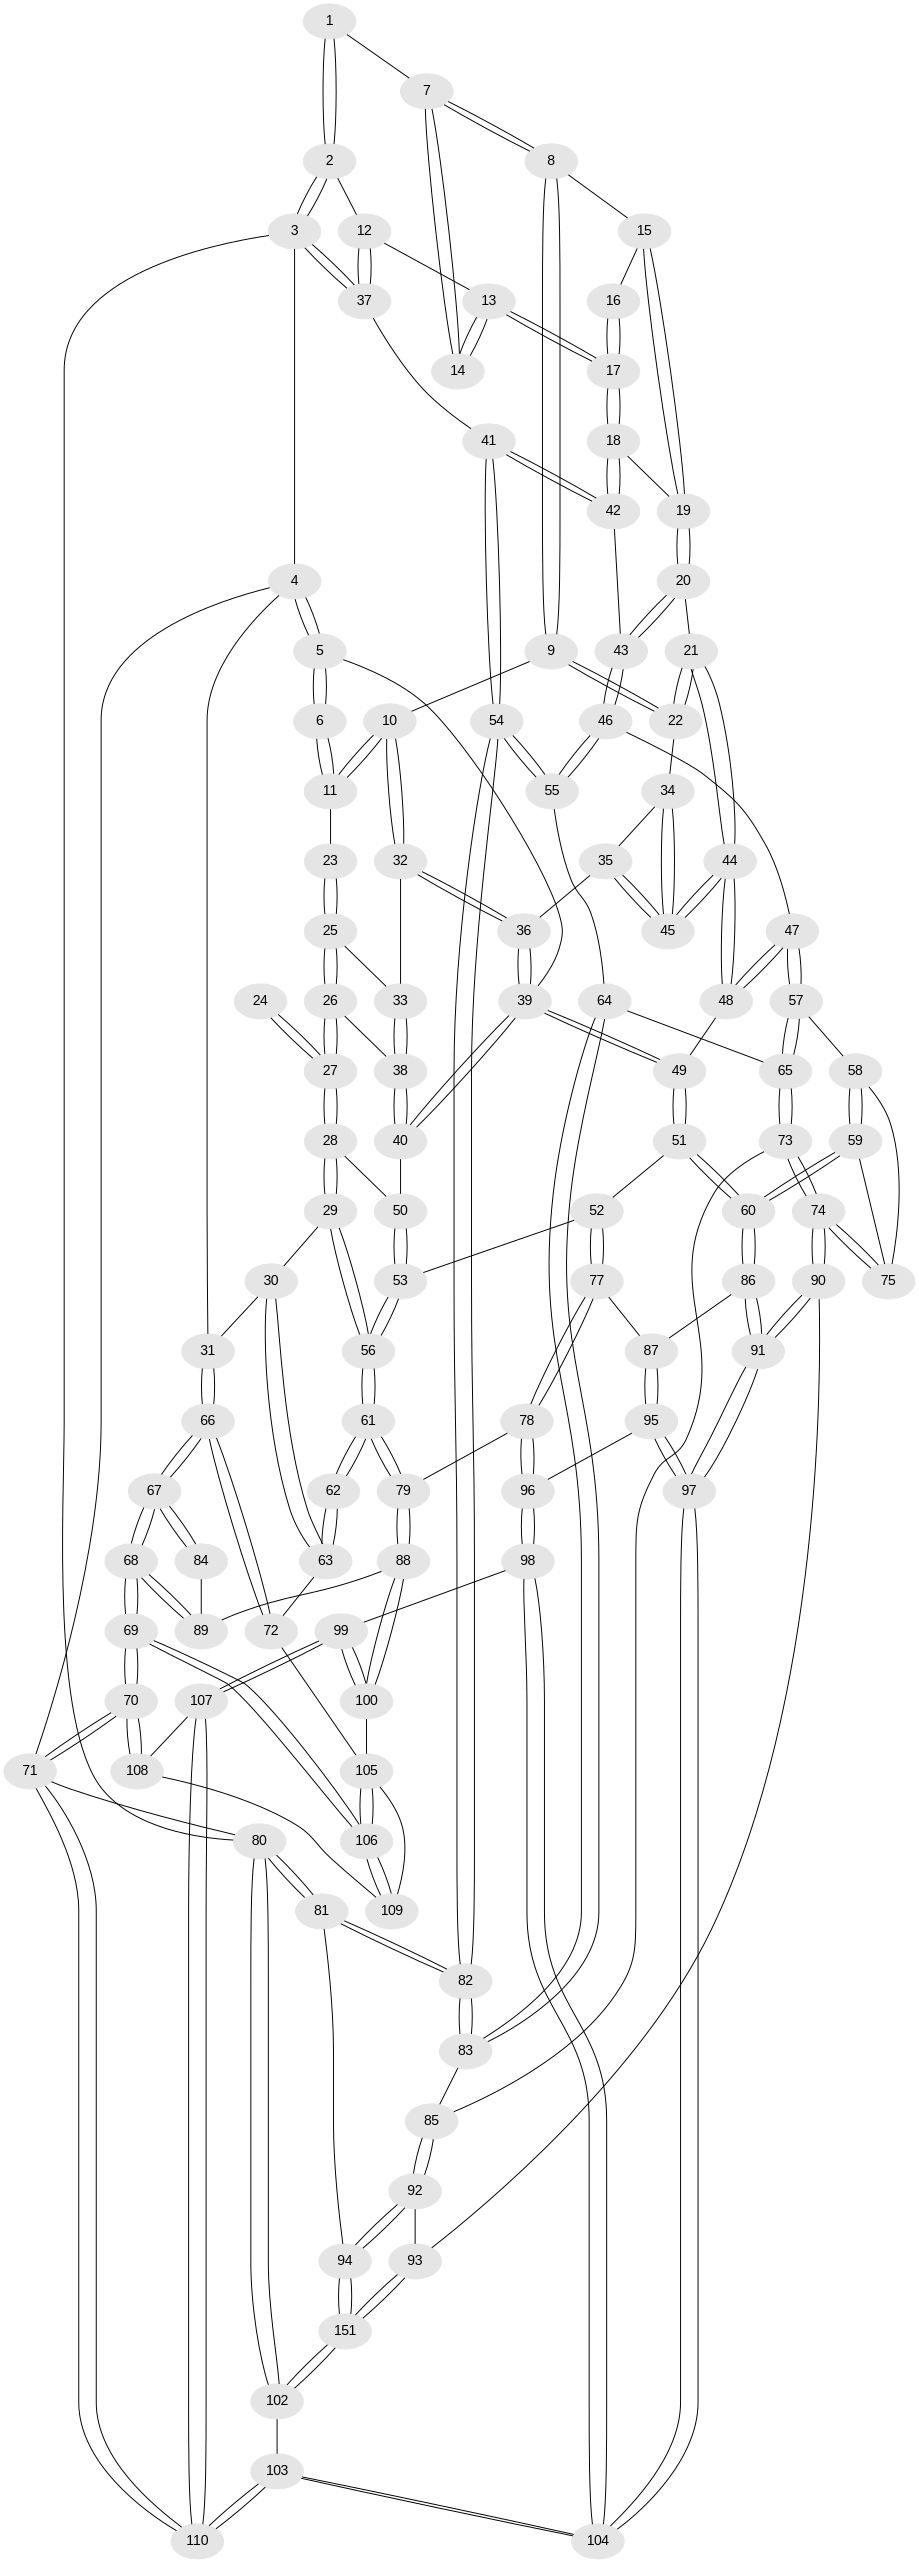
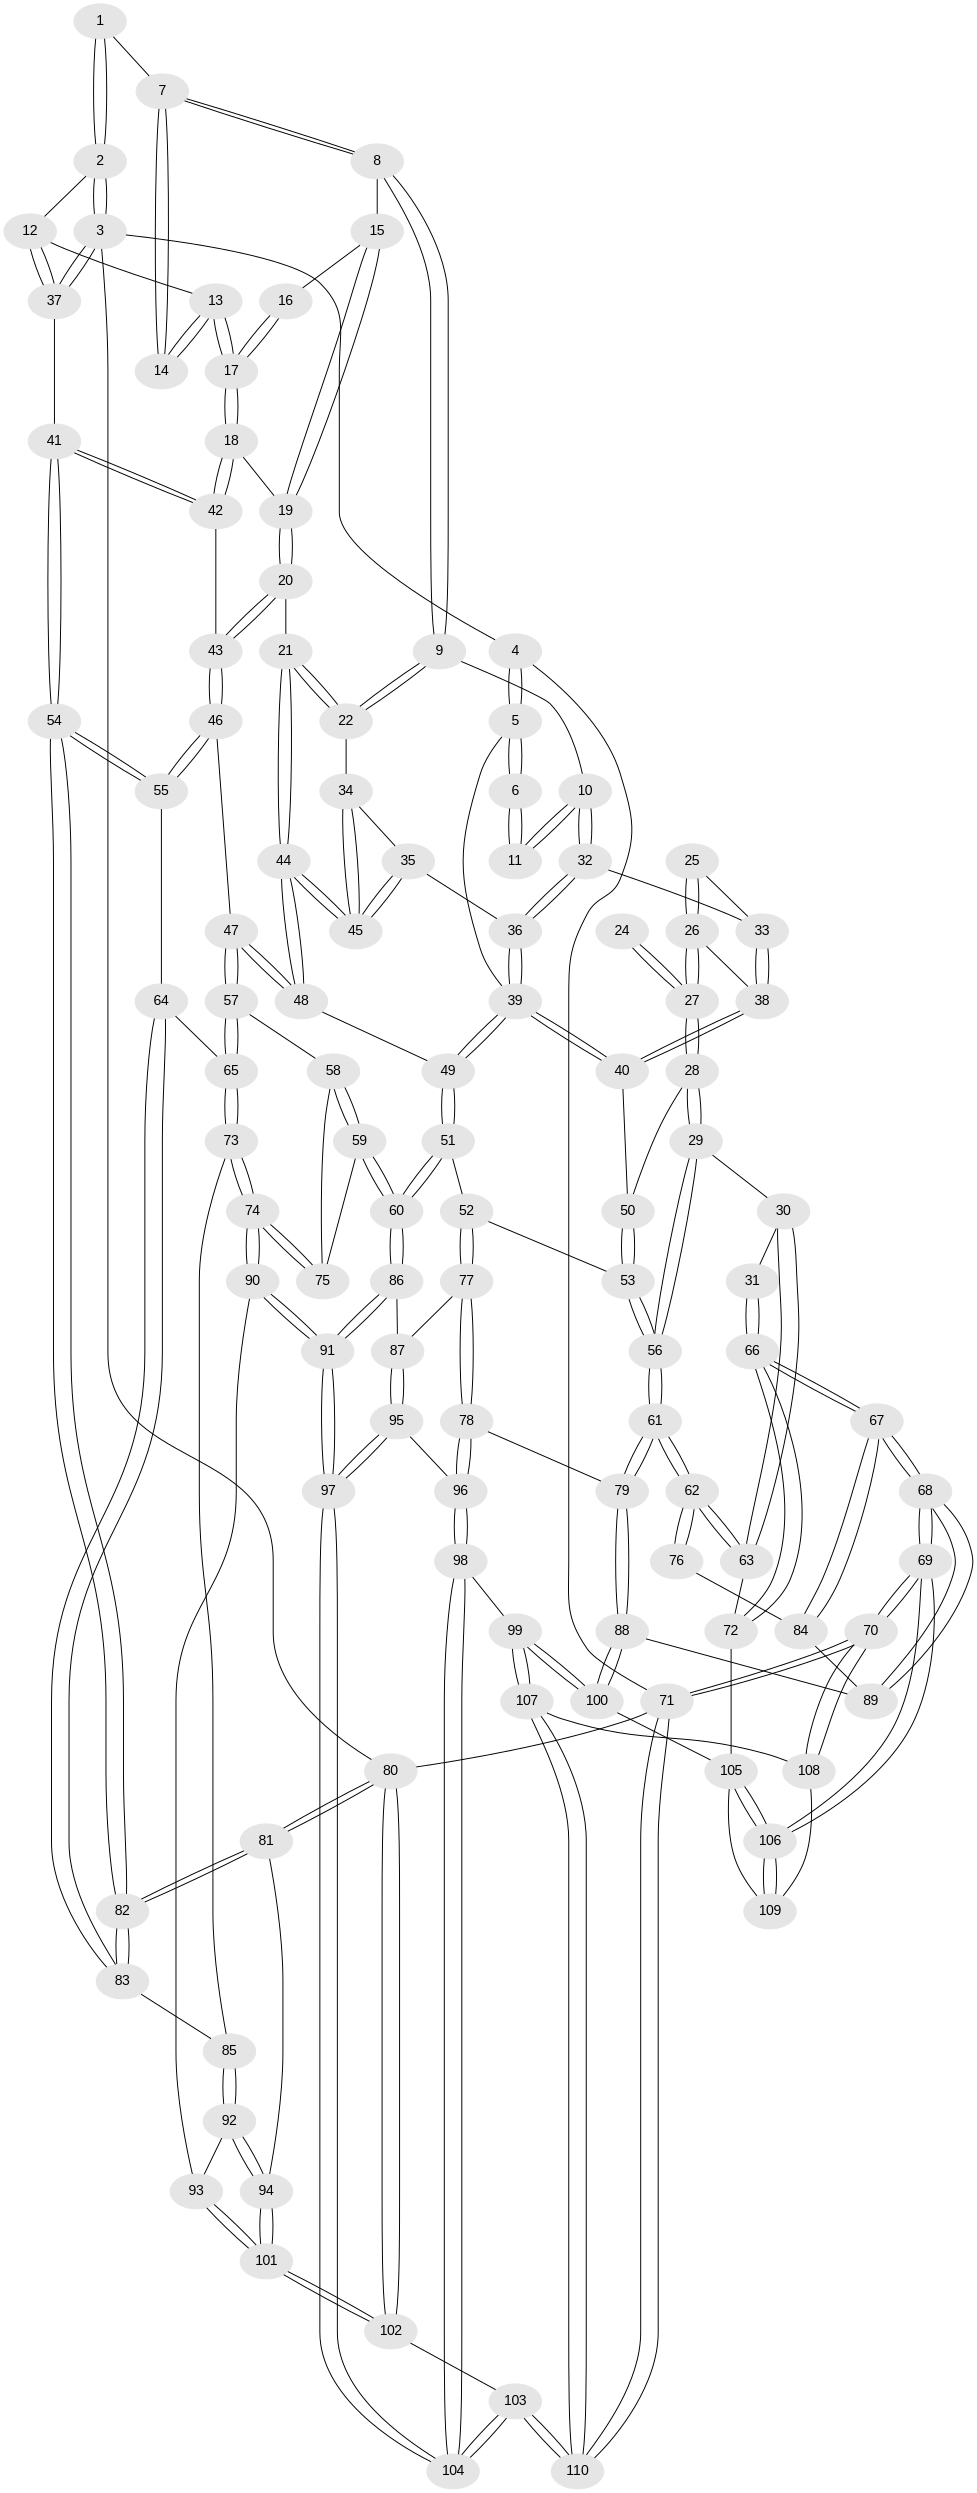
  graph {
    fontname="Liberation Sans"
    node [color=gray90 fontname="Liberation Sans" style=filled]
    edge [fontname="Liberation Sans"]
    1
    2
    7
    3
    12
    8
    14
    4
    37
    80
    13
    5
    31
    71
    41
    81
    102
    6
    39
    66
    110
    11
    24
    27
-   23
    9
    15
    10
    22
    16
    19
    32
    34
    33
    36
    25
    17
    18
    20
    42
    43
    21
    44
    46
    45
    48
    35
    26
    28
    38
    40
    29
    50
    30
    56
    53
    63
    61
    72
    67
    49
    54
    51
    55
    82
    47
    57
    64
    58
    65
    52
    60
    77
    86
    78
    87
    83
    62
    79
    59
    75
    73
    91
+   76
    88
    84
    105
    85
    74
    68
    69
    89
    70
    106
    108
    109
    90
    92
    93
    96
    95
    98
    100
    94
    103
-   101 [label=151]
+   101
    97
    104
    99
    107
    1 -- 2
    1 -- 2
    1 -- 7
    2 -- 3
    2 -- 3
    2 -- 12
    7 -- 8
    7 -- 8
    7 -- 14
    7 -- 14
    3 -- 4
    3 -- 37
    3 -- 37
    3 -- 80
    12 -- 37
    12 -- 37
    12 -- 13
    8 -- 9
    8 -- 9
    8 -- 15
    4 -- 5
    4 -- 5
-   4 -- 31
    4 -- 71
    37 -- 41
    80 -- 81
    80 -- 81
    80 -- 102
    80 -- 102
    13 -- 14
    13 -- 14
    13 -- 17
    13 -- 17
    5 -- 6
    5 -- 6
    5 -- 39
    31 -- 66
    31 -- 66
    71 -- 80
    71 -- 110
    71 -- 110
    41 -- 42
    41 -- 42
    41 -- 54
    41 -- 54
    81 -- 82
    81 -- 82
    81 -- 94
    102 -- 103
    6 -- 11
    6 -- 11
    39 -- 40
    39 -- 40
    39 -- 49
    39 -- 49
    66 -- 72
    66 -- 72
    66 -- 67
    66 -- 67
-   11 -- 23
    24 -- 27
    24 -- 27
    27 -- 28
    27 -- 28
-   23 -- 25
-   23 -- 25
    9 -- 10
    9 -- 22
    9 -- 22
    15 -- 16
    15 -- 19
    15 -- 19
    10 -- 11
    10 -- 11
    10 -- 32
    10 -- 32
    22 -- 34
    16 -- 17
    16 -- 17
    19 -- 20
    19 -- 20
    32 -- 33
    32 -- 36
    32 -- 36
    34 -- 45
    34 -- 45
    34 -- 35
    33 -- 38
    33 -- 38
    36 -- 39
    36 -- 39
    25 -- 33
    25 -- 26
    25 -- 26
    17 -- 18
    17 -- 18
    18 -- 19
    18 -- 42
    18 -- 42
    20 -- 43
    20 -- 43
    20 -- 21
    42 -- 43
    43 -- 46
    43 -- 46
    21 -- 22
    21 -- 22
    21 -- 44
    21 -- 44
    44 -- 45
    44 -- 45
    44 -- 48
    44 -- 48
    46 -- 55
    46 -- 55
    46 -- 47
    48 -- 49
    35 -- 36
    35 -- 45
    35 -- 45
    26 -- 27
    26 -- 27
    26 -- 38
    28 -- 29
    28 -- 29
    28 -- 50
    38 -- 40
    38 -- 40
    40 -- 50
    29 -- 30
    29 -- 56
    29 -- 56
    50 -- 53
    50 -- 53
    30 -- 31
    30 -- 63
    30 -- 63
    56 -- 61
    56 -- 61
    53 -- 56
    53 -- 56
    63 -- 72
    61 -- 62
    61 -- 62
    61 -- 79
    61 -- 79
    72 -- 105
    67 -- 84
    67 -- 84
    67 -- 68
    67 -- 68
    49 -- 51
    49 -- 51
    54 -- 55
    54 -- 55
    54 -- 82
    54 -- 82
    51 -- 52
    51 -- 60
    51 -- 60
    55 -- 64
    82 -- 83
    82 -- 83
    47 -- 48
    47 -- 48
    47 -- 57
    47 -- 57
    57 -- 58
    57 -- 65
    57 -- 65
    64 -- 65
    64 -- 83
    64 -- 83
    58 -- 59
    58 -- 59
    58 -- 75
    65 -- 73
    65 -- 73
    52 -- 53
    52 -- 77
    52 -- 77
    60 -- 86
    60 -- 86
    77 -- 78
    77 -- 78
    77 -- 87
    86 -- 87
    86 -- 91
    86 -- 91
    78 -- 79
    78 -- 96
    78 -- 96
    87 -- 95
    87 -- 95
    83 -- 85
    62 -- 63
    62 -- 63
+   62 -- 76
+   62 -- 76
    79 -- 88
    79 -- 88
    59 -- 60
    59 -- 60
    59 -- 75
    73 -- 85
    73 -- 74
    73 -- 74
    91 -- 97
    91 -- 97
+   76 -- 84
    88 -- 89
    88 -- 100
    88 -- 100
    84 -- 89
    105 -- 106
    105 -- 106
    105 -- 109
    85 -- 92
    85 -- 92
    74 -- 75
    74 -- 75
    74 -- 90
    74 -- 90
    68 -- 69
    68 -- 69
    68 -- 89
    68 -- 89
    69 -- 70
    69 -- 70
    69 -- 106
    69 -- 106
    70 -- 71
    70 -- 71
    70 -- 108
    70 -- 108
    106 -- 109
    106 -- 109
    108 -- 109
    90 -- 91
    90 -- 91
    90 -- 93
    92 -- 93
    92 -- 94
    92 -- 94
    93 -- 101
    93 -- 101
    96 -- 98
    96 -- 98
    95 -- 96
    95 -- 97
    95 -- 97
    98 -- 104
    98 -- 104
    98 -- 99
    100 -- 105
    94 -- 101
    94 -- 101
    103 -- 110
    103 -- 110
    103 -- 104
    103 -- 104
    101 -- 102
    101 -- 102
    97 -- 104
    97 -- 104
    99 -- 100
    99 -- 100
    99 -- 107
    99 -- 107
    107 -- 110
    107 -- 110
    107 -- 108
  }
